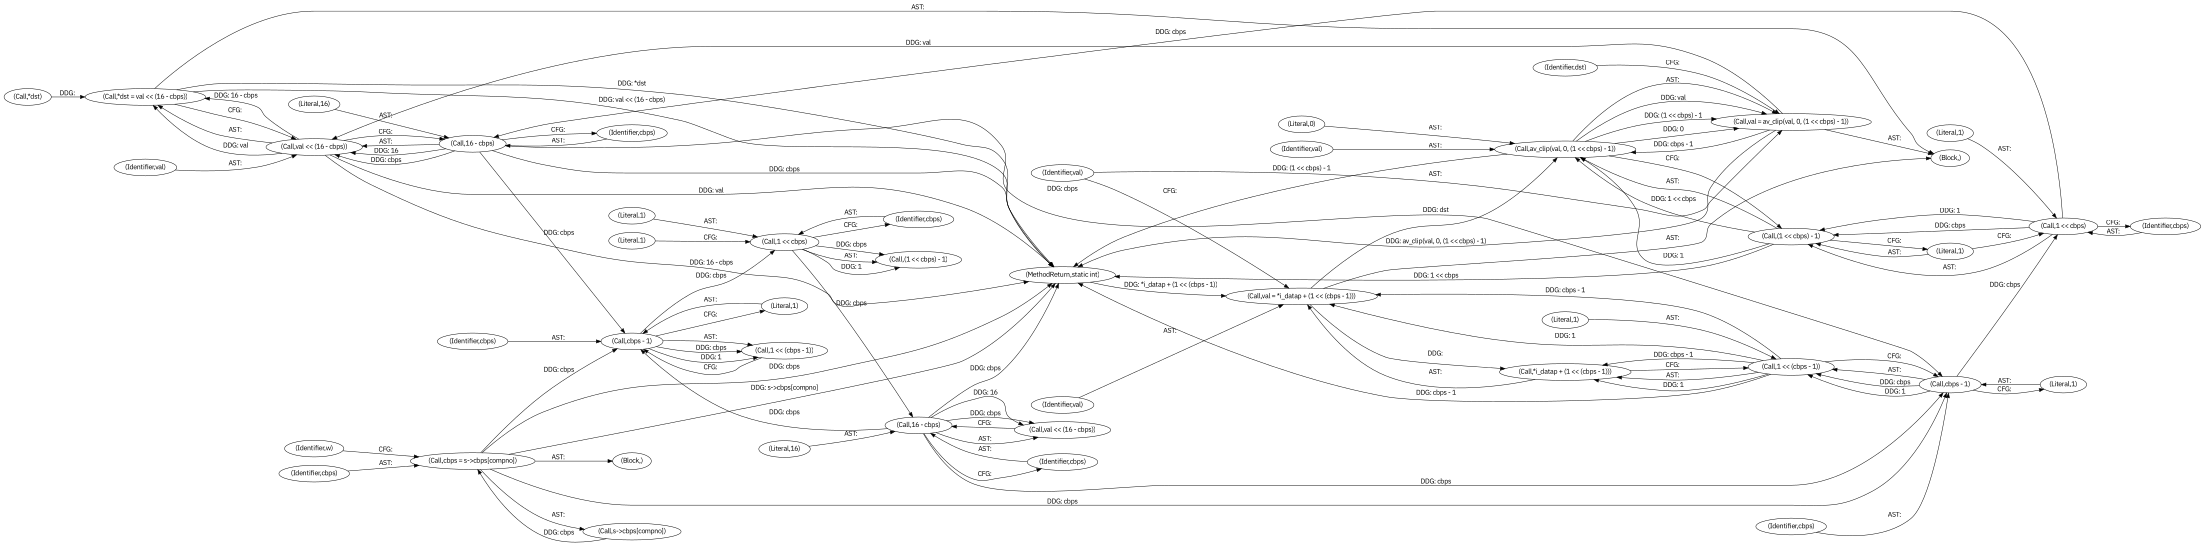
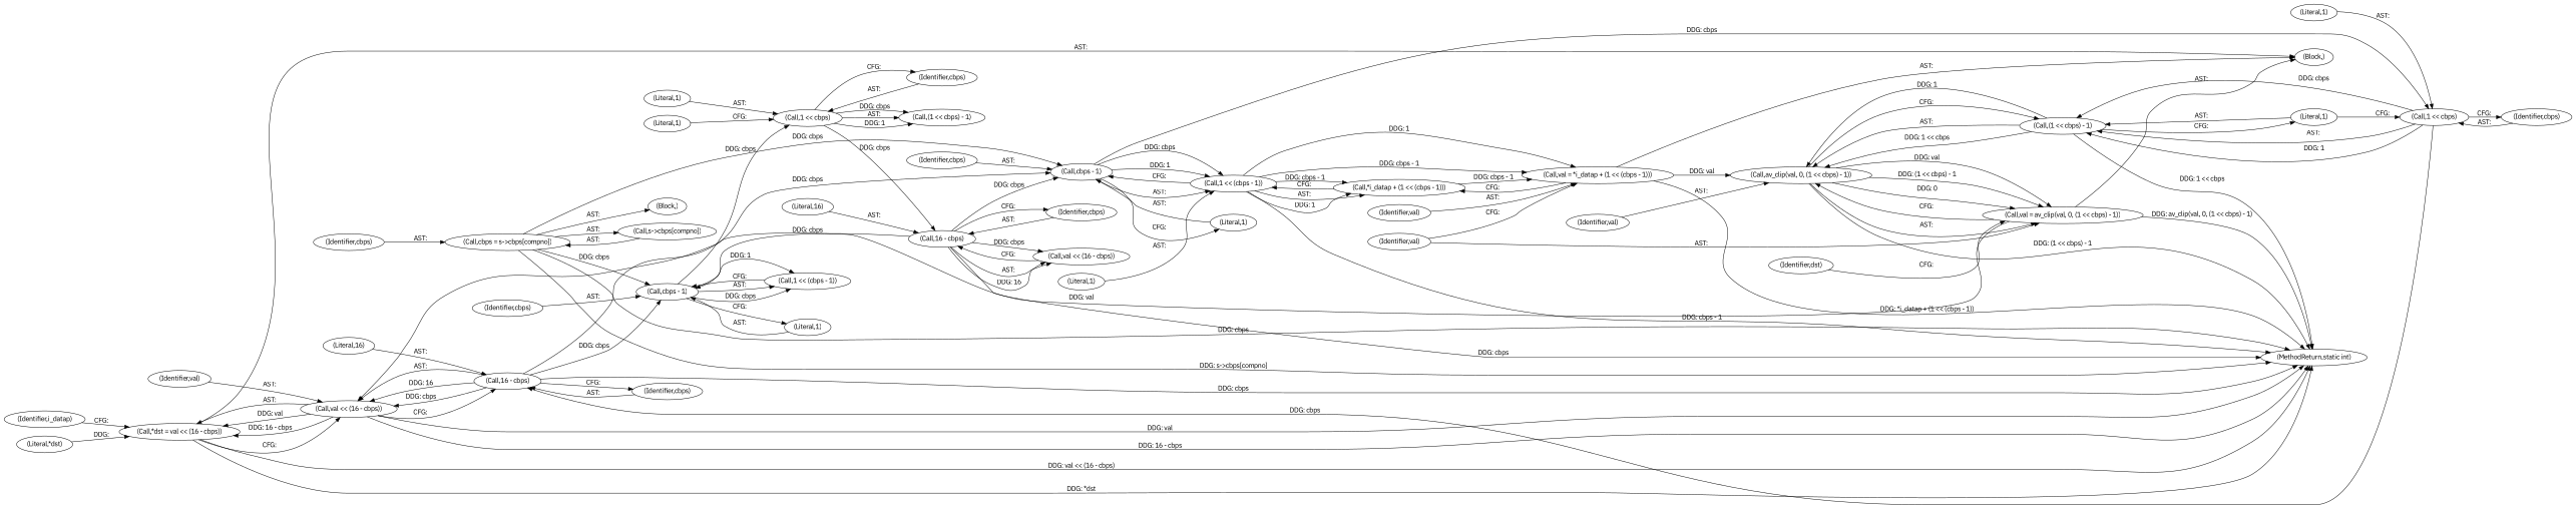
  digraph {
    fontname="IBM Plex Sans"
    rankdir=LR
    node [fontname="IBM Plex Sans"]
    edge [fontname="IBM Plex Sans"]
    n1 [label="(Call,*dst = val << (16 - cbps))"]
    n2 [label="(Call,val << (16 - cbps))"]
    n3 [label="(MethodReturn,static int)"]
    n4 [label="(Block,)"]
    n5 [label="(Call,16 - cbps)"]
    n6 [label="(Call,cbps - 1)"]
    n7 [label="(Call,cbps - 1)"]
    n8 [label="(Identifier,cbps)"]
    n9 [label="(Call,val = av_clip(val, 0, (1 << cbps) - 1))"]
    n10 [label="(Call,av_clip(val, 0, (1 << cbps) - 1))"]
    n11 [label="(Call,(1 << cbps) - 1)"]
    n12 [label="(Literal,1)"]
    n13 [label="(Call,val = *i_datap + (1 << (cbps - 1)))"]
    n14 [label="(Call,*i_datap + (1 << (cbps - 1)))"]
    n15 [label="(Call,1 << (cbps - 1))"]
    n16 [label="(Call,1 << cbps)"]
    n17 [label="(Literal,1)"]
    n18 [label="(Identifier,cbps)"]
    n19 [label="(Call,cbps = s->cbps[compno])"]
    n20 [label="(Block,)"]
    n21 [label="(Call,s->cbps[compno])"]
    n22 [label="(Call,1 << cbps)"]
    n23 [label="(Literal,1)"]
    n24 [label="(Call,1 << (cbps - 1))"]
    n25 [label="(Call,16 - cbps)"]
    n26 [label="(Call,val << (16 - cbps))"]
    n27 [label="(Identifier,cbps)"]
    n28 [label="(Call,(1 << cbps) - 1)"]
    n29 [label="(Identifier,cbps)"]
    n30 [label="(Identifier,val)"]
    n31 [label="(Identifier,cbps)"]
    n32 [label="(Literal,1)"]
    n33 [label="(Literal,16)"]
+   n34 [label="(Identifier,i_datap)"]
    n35 [label="(Literal,16)"]
    n36 [label="(Literal,1)"]
    n37 [label="(Identifier,cbps)"]
    n38 [label="(Identifier,dst)"]
-   n39 [label="(Literal,0)"]
-   n40 [label="(Call,*dst)"]
+   n40 [label="(Literal,*dst)"]
    n41 [label="(Identifier,val)"]
    n42 [label="(Literal,1)"]
    n43 [label="(Identifier,val)"]
    n44 [label="(Identifier,cbps)"]
-   n45 [label="(Identifier,w)"]
    n46 [label="(Identifier,val)"]
    n47 [label="(Literal,1)"]
    n1 -> n2 [label="CFG: "]
    n1 -> n3 [label="DDG: val << (16 - cbps)"]
    n1 -> n3 [label="DDG: *dst"]
    n1 -> n4 [label="AST: "]
    n2 -> n1 [label="AST: "]
    n2 -> n1 [label="DDG: val"]
    n2 -> n1 [label="DDG: 16 - cbps"]
    n2 -> n3 [label="DDG: val"]
    n2 -> n3 [label="DDG: 16 - cbps"]
    n2 -> n5 [label="CFG: "]
    n5 -> n2 [label="AST: "]
    n5 -> n2 [label="DDG: 16"]
    n5 -> n2 [label="DDG: cbps"]
    n5 -> n3 [label="DDG: cbps"]
    n5 -> n6 [label="DDG: cbps"]
    n5 -> n7 [label="DDG: cbps"]
    n5 -> n8 [label="CFG: "]
    n6 -> n15 [label="AST: "]
    n6 -> n15 [label="DDG: cbps"]
    n6 -> n15 [label="DDG: 1"]
    n6 -> n16 [label="DDG: cbps"]
    n6 -> n17 [label="CFG: "]
    n7 -> n22 [label="DDG: cbps"]
    n7 -> n23 [label="CFG: "]
    n7 -> n24 [label="AST: "]
    n7 -> n24 [label="DDG: cbps"]
    n7 -> n24 [label="DDG: 1"]
    n8 -> n5 [label="AST: "]
    n9 -> n2 [label="DDG: val"]
    n9 -> n3 [label="DDG: av_clip(val, 0, (1 << cbps) - 1)"]
    n9 -> n4 [label="AST: "]
-   n9 -> n10 [label="DDG: cbps - 1"]
+   n9 -> n10 [label="CFG: "]
    n10 -> n3 [label="DDG: (1 << cbps) - 1"]
    n10 -> n9 [label="AST: "]
    n10 -> n9 [label="DDG: val"]
    n10 -> n9 [label="DDG: 0"]
    n10 -> n9 [label="DDG: (1 << cbps) - 1"]
    n10 -> n11 [label="CFG: "]
    n11 -> n3 [label="DDG: 1 << cbps"]
    n11 -> n10 [label="AST: "]
    n11 -> n10 [label="DDG: 1 << cbps"]
    n11 -> n10 [label="DDG: 1"]
    n11 -> n12 [label="CFG: "]
    n12 -> n11 [label="AST: "]
    n12 -> n16 [label="CFG: "]
-   n3 -> n13 [label="DDG: *i_datap + (1 << (cbps - 1))"]
+   n13 -> n3 [label="DDG: *i_datap + (1 << (cbps - 1))"]
    n13 -> n4 [label="AST: "]
-   n13 -> n10 [label="DDG: dst"]
-   n13 -> n14 [label="DDG: "]
-   n14 -> n13 [label="AST: "]
+   n13 -> n10 [label="DDG: val"]
+   n13 -> n14 [label="CFG: "]
+   n14 -> n13 [label="DDG: cbps - 1"]
    n14 -> n15 [label="CFG: "]
    n15 -> n3 [label="DDG: cbps - 1"]
    n15 -> n6 [label="CFG: "]
    n15 -> n13 [label="DDG: 1"]
    n15 -> n13 [label="DDG: cbps - 1"]
    n15 -> n14 [label="AST: "]
    n15 -> n14 [label="DDG: 1"]
    n15 -> n14 [label="DDG: cbps - 1"]
    n16 -> n5 [label="DDG: cbps"]
    n16 -> n11 [label="AST: "]
    n16 -> n11 [label="DDG: 1"]
    n16 -> n11 [label="DDG: cbps"]
    n16 -> n18 [label="CFG: "]
    n17 -> n6 [label="AST: "]
    n18 -> n16 [label="AST: "]
    n19 -> n3 [label="DDG: cbps"]
    n19 -> n3 [label="DDG: s->cbps[compno]"]
    n19 -> n6 [label="DDG: cbps"]
    n19 -> n7 [label="DDG: cbps"]
    n19 -> n20 [label="AST: "]
    n19 -> n21 [label="AST: "]
-   n21 -> n19 [label="DDG: cbps"]
+   n21 -> n19 [label="AST: "]
    n22 -> n25 [label="DDG: cbps"]
    n22 -> n28 [label="AST: "]
    n22 -> n28 [label="DDG: 1"]
    n22 -> n28 [label="DDG: cbps"]
    n22 -> n29 [label="CFG: "]
    n23 -> n7 [label="AST: "]
    n24 -> n7 [label="CFG: "]
    n25 -> n3 [label="DDG: cbps"]
    n25 -> n6 [label="DDG: cbps"]
    n25 -> n7 [label="DDG: cbps"]
    n25 -> n26 [label="AST: "]
    n25 -> n26 [label="DDG: 16"]
    n25 -> n26 [label="DDG: cbps"]
    n25 -> n27 [label="CFG: "]
    n26 -> n25 [label="CFG: "]
    n27 -> n25 [label="AST: "]
    n29 -> n22 [label="AST: "]
    n30 -> n9 [label="AST: "]
    n30 -> n13 [label="CFG: "]
    n31 -> n7 [label="AST: "]
    n32 -> n15 [label="AST: "]
    n33 -> n25 [label="AST: "]
+   n34 -> n1 [label="CFG: "]
    n35 -> n5 [label="AST: "]
    n36 -> n22 [label="AST: "]
    n37 -> n19 [label="AST: "]
    n38 -> n9 [label="CFG: "]
-   n39 -> n10 [label="AST: "]
    n40 -> n1 [label="DDG: "]
    n41 -> n13 [label="AST: "]
    n42 -> n22 [label="CFG: "]
    n43 -> n10 [label="AST: "]
    n44 -> n6 [label="AST: "]
-   n45 -> n19 [label="CFG: "]
    n46 -> n2 [label="AST: "]
    n47 -> n16 [label="AST: "]
  }
